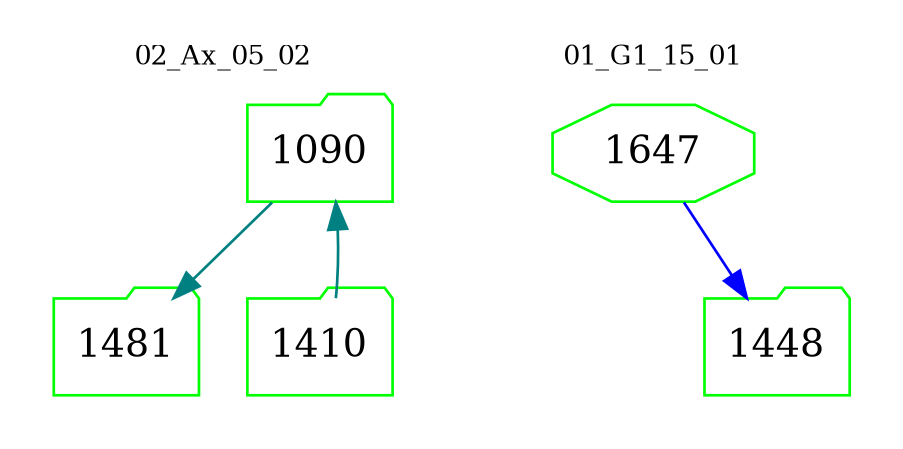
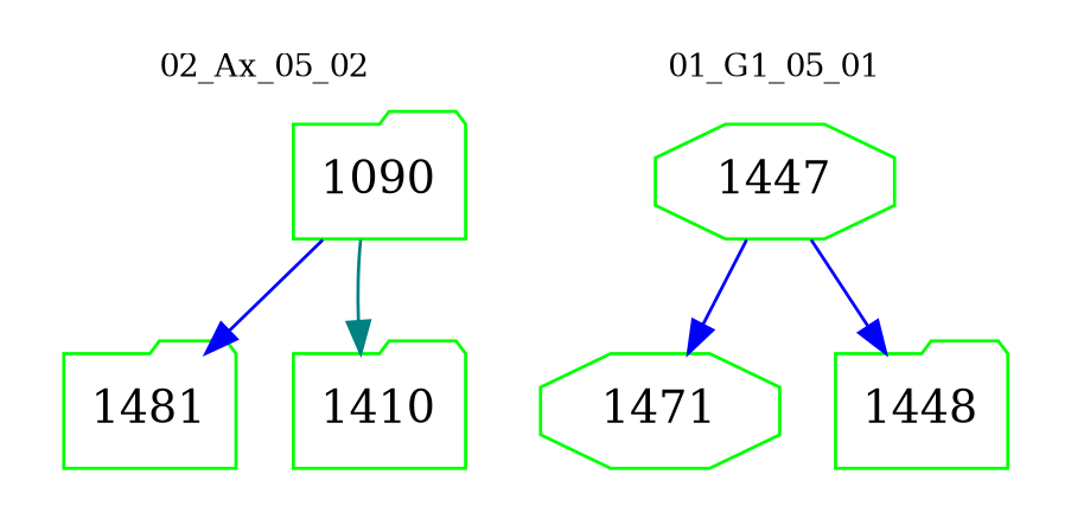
  digraph {
    node [color=green shape=folder]
    edge [color=teal]
    n1 [label=1090]
    n2 [label=1481]
    n3 [label=1410]
-   n4 [label=1647 shape=octagon]
+   n4 [label=1447 shape=octagon]
+   n5 [label=1471 shape=octagon]
    n6 [label=1448]
    subgraph cluster_1 {
      color=white
      fontsize=10
      label="02_Ax_05_02"
      n1
      n2
      n3
    }
    subgraph cluster_2 {
      color=white
      fontsize=10
-     label="01_G1_15_01"
+     label="01_G1_05_01"
      n4
+     n5
      n6
    }
-   n1 -> n2
-   n3 -> n1
+   n1 -> n2 [color=blue]
+   n1 -> n3
+   n4 -> n5 [color=blue]
    n4 -> n6 [color=blue]
  }
